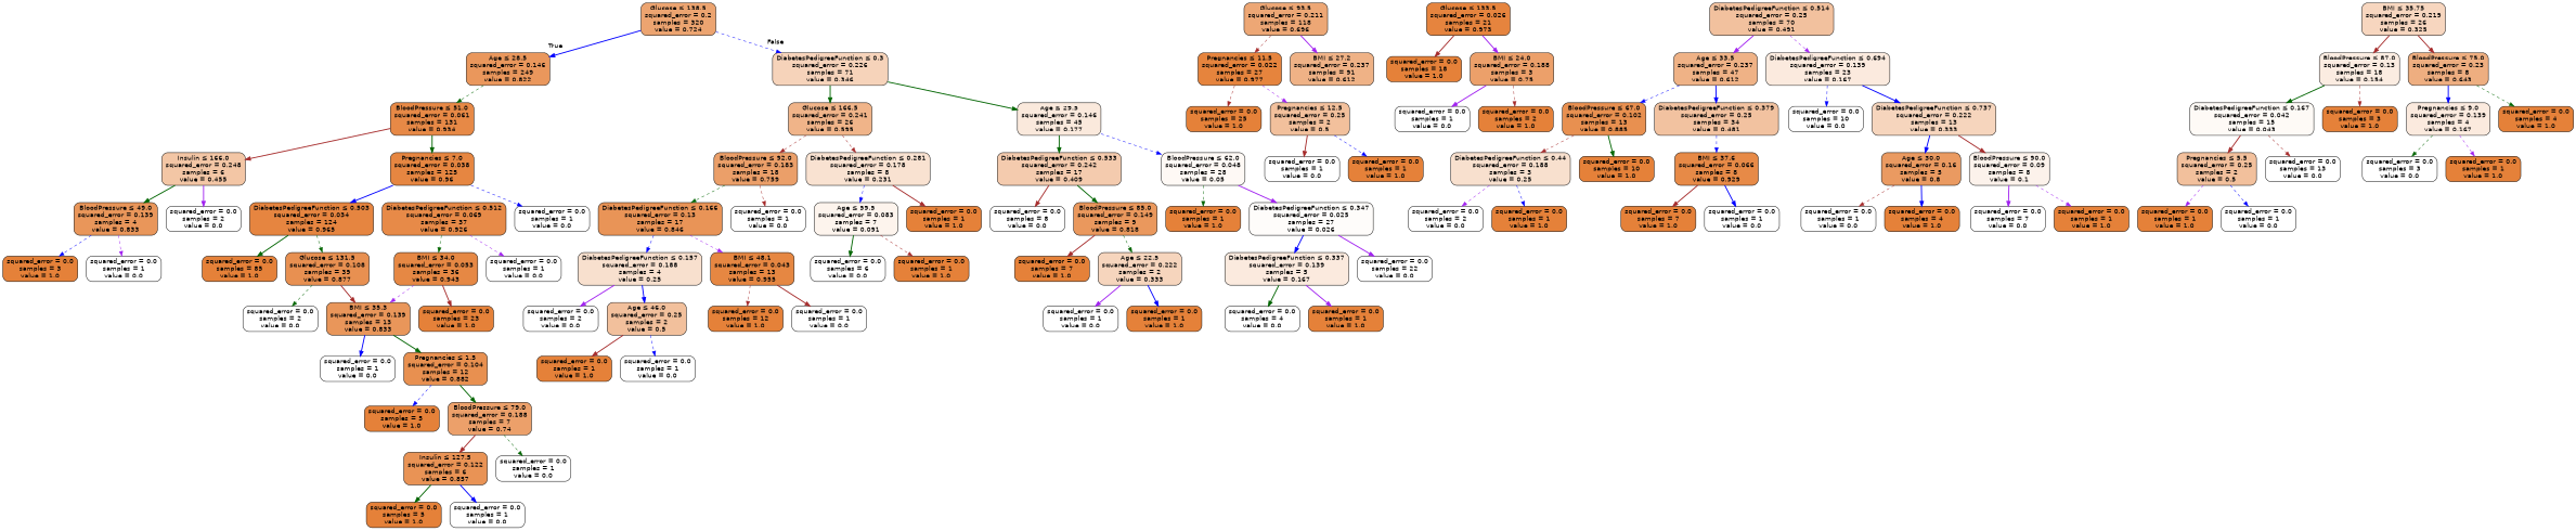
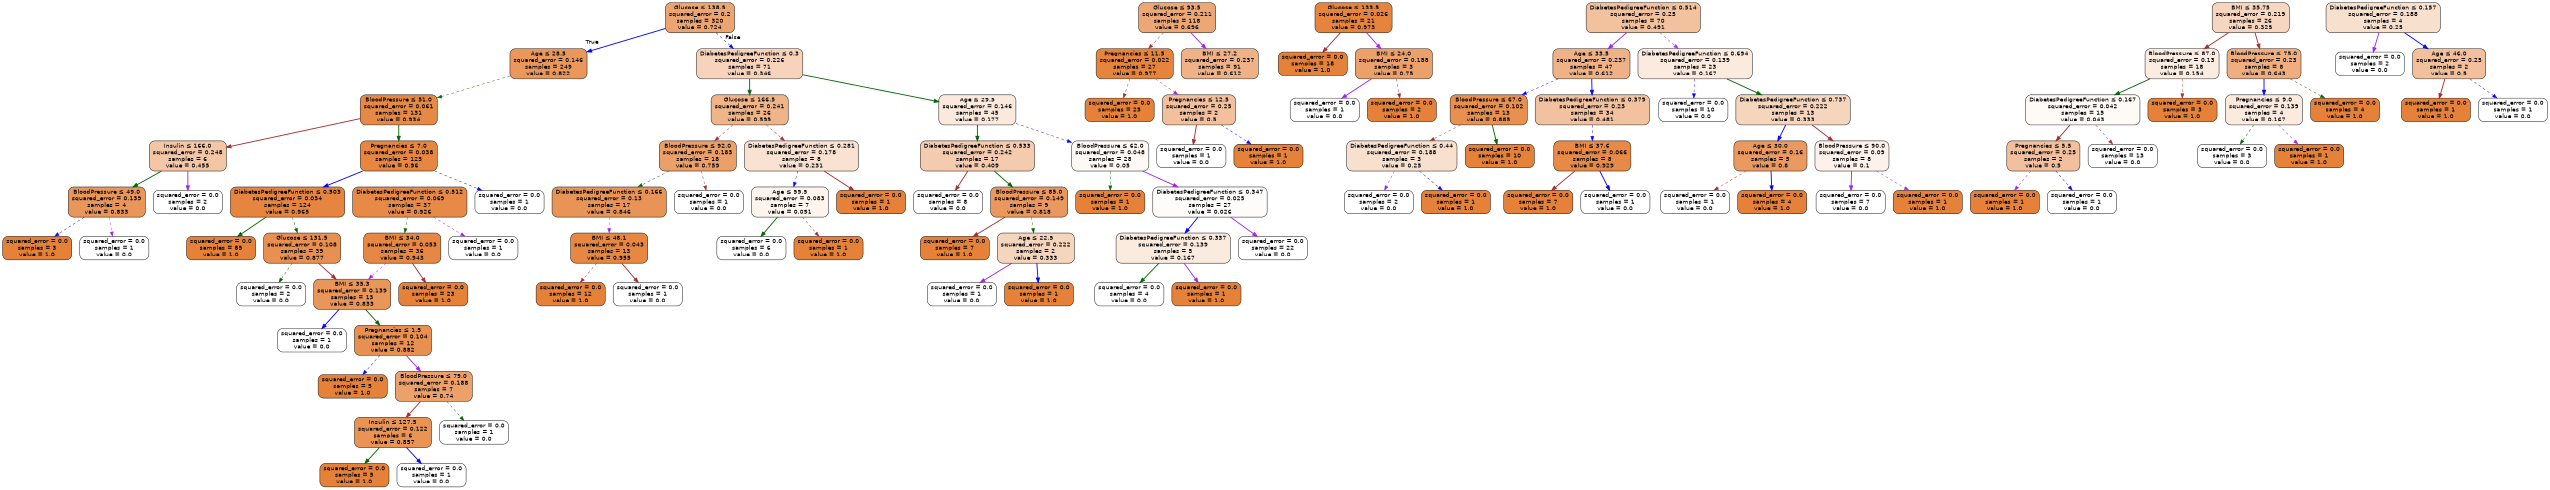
  digraph {
    node [color=black fillcolor="#ffffff" fontname=helvetica shape=box style="filled, rounded"]
    edge [color=brown fontname=helvetica style=bold]
    n1 [fillcolor="#eca470" label=<Glucose &le; 138.5<br/>squared_error = 0.2<br/>samples = 320<br/>value = 0.724>]
    n2 [fillcolor="#ea975c" label=<Age &le; 28.5<br/>squared_error = 0.146<br/>samples = 249<br/>value = 0.822>]
    n3 [fillcolor="#f6d3ba" label=<DiabetesPedigreeFunction &le; 0.3<br/>squared_error = 0.226<br/>samples = 71<br/>value = 0.346>]
    n4 [fillcolor="#e78946" label=<BloodPressure &le; 51.0<br/>squared_error = 0.061<br/>samples = 131<br/>value = 0.934>]
    n5 [fillcolor="#f0b489" label=<Glucose &le; 166.5<br/>squared_error = 0.241<br/>samples = 26<br/>value = 0.595>]
    n6 [fillcolor="#fae9dc" label=<Age &le; 29.5<br/>squared_error = 0.146<br/>samples = 45<br/>value = 0.177>]
    n7 [fillcolor="#f3c6a5" label=<Insulin &le; 166.0<br/>squared_error = 0.248<br/>samples = 6<br/>value = 0.455>]
    n8 [fillcolor="#e68641" label=<Pregnancies &le; 7.0<br/>squared_error = 0.038<br/>samples = 125<br/>value = 0.96>]
    n9 [fillcolor="#eda775" label=<Glucose &le; 93.5<br/>squared_error = 0.211<br/>samples = 118<br/>value = 0.696>]
    n10 [fillcolor="#e6843d" label=<Pregnancies &le; 11.5<br/>squared_error = 0.022<br/>samples = 27<br/>value = 0.977>]
    n11 [fillcolor="#efb286" label=<BMI &le; 27.2<br/>squared_error = 0.237<br/>samples = 91<br/>value = 0.612>]
    n12 [fillcolor="#e9965a" label=<BloodPressure &le; 49.0<br/>squared_error = 0.139<br/>samples = 4<br/>value = 0.833>]
    n13 [label=<squared_error = 0.0<br/>samples = 2<br/>value = 0.0>]
    n14 [fillcolor="#e68540" label=<DiabetesPedigreeFunction &le; 0.503<br/>squared_error = 0.034<br/>samples = 124<br/>value = 0.965>]
    n15 [label=<squared_error = 0.0<br/>samples = 1<br/>value = 0.0>]
    n16 [fillcolor="#e58139" label=<squared_error = 0.0<br/>samples = 3<br/>value = 1.0>]
    n17 [label=<squared_error = 0.0<br/>samples = 1<br/>value = 0.0>]
    n18 [fillcolor="#e58139" label=<squared_error = 0.0<br/>samples = 85<br/>value = 1.0>]
    n19 [fillcolor="#e89051" label=<Glucose &le; 131.5<br/>squared_error = 0.108<br/>samples = 39<br/>value = 0.877>]
    n20 [label=<squared_error = 0.0<br/>samples = 2<br/>value = 0.0>]
    n21 [fillcolor="#e9965a" label=<BMI &le; 35.3<br/>squared_error = 0.139<br/>samples = 13<br/>value = 0.833>]
    n22 [fillcolor="#e78a48" label=<DiabetesPedigreeFunction &le; 0.512<br/>squared_error = 0.069<br/>samples = 37<br/>value = 0.926>]
    n23 [label=<squared_error = 0.0<br/>samples = 1<br/>value = 0.0>]
    n24 [fillcolor="#e68844" label=<BMI &le; 34.0<br/>squared_error = 0.053<br/>samples = 36<br/>value = 0.943>]
    n25 [fillcolor="#e58139" label=<squared_error = 0.0<br/>samples = 23<br/>value = 1.0>]
    n26 [label=<squared_error = 0.0<br/>samples = 1<br/>value = 0.0>]
    n27 [fillcolor="#e89050" label=<Pregnancies &le; 1.5<br/>squared_error = 0.104<br/>samples = 12<br/>value = 0.882>]
    n28 [fillcolor="#e58139" label=<squared_error = 0.0<br/>samples = 5<br/>value = 1.0>]
    n29 [fillcolor="#eca06a" label=<BloodPressure &le; 79.0<br/>squared_error = 0.188<br/>samples = 7<br/>value = 0.74>]
    n30 [fillcolor="#e99355" label=<Insulin &le; 127.5<br/>squared_error = 0.122<br/>samples = 6<br/>value = 0.857>]
    n31 [label=<squared_error = 0.0<br/>samples = 1<br/>value = 0.0>]
    n32 [fillcolor="#e58139" label=<squared_error = 0.0<br/>samples = 5<br/>value = 1.0>]
    n33 [label=<squared_error = 0.0<br/>samples = 1<br/>value = 0.0>]
    n34 [fillcolor="#e58139" label=<squared_error = 0.0<br/>samples = 25<br/>value = 1.0>]
    n35 [fillcolor="#f2c09c" label=<Pregnancies &le; 12.5<br/>squared_error = 0.25<br/>samples = 2<br/>value = 0.5>]
    n36 [label=<squared_error = 0.0<br/>samples = 1<br/>value = 0.0>]
    n37 [fillcolor="#e58139" label=<squared_error = 0.0<br/>samples = 1<br/>value = 1.0>]
    n38 [fillcolor="#e6843e" label=<Glucose &le; 133.5<br/>squared_error = 0.026<br/>samples = 21<br/>value = 0.973>]
    n39 [fillcolor="#e58139" label=<squared_error = 0.0<br/>samples = 18<br/>value = 1.0>]
    n40 [fillcolor="#eca06a" label=<BMI &le; 24.0<br/>squared_error = 0.188<br/>samples = 3<br/>value = 0.75>]
    n41 [fillcolor="#f2c19e" label=<DiabetesPedigreeFunction &le; 0.514<br/>squared_error = 0.25<br/>samples = 70<br/>value = 0.491>]
    n42 [fillcolor="#efb286" label=<Age &le; 33.5<br/>squared_error = 0.237<br/>samples = 47<br/>value = 0.612>]
    n43 [fillcolor="#fbeade" label=<DiabetesPedigreeFunction &le; 0.694<br/>squared_error = 0.139<br/>samples = 23<br/>value = 0.167>]
    n44 [label=<squared_error = 0.0<br/>samples = 1<br/>value = 0.0>]
    n45 [fillcolor="#e58139" label=<squared_error = 0.0<br/>samples = 2<br/>value = 1.0>]
    n46 [fillcolor="#e89050" label=<BloodPressure &le; 67.0<br/>squared_error = 0.102<br/>samples = 13<br/>value = 0.885>]
    n47 [fillcolor="#f2c2a0" label=<DiabetesPedigreeFunction &le; 0.379<br/>squared_error = 0.25<br/>samples = 34<br/>value = 0.481>]
    n48 [label=<squared_error = 0.0<br/>samples = 10<br/>value = 0.0>]
    n49 [fillcolor="#f6d5bd" label=<DiabetesPedigreeFunction &le; 0.737<br/>squared_error = 0.222<br/>samples = 13<br/>value = 0.333>]
    n50 [fillcolor="#f8e0ce" label=<DiabetesPedigreeFunction &le; 0.44<br/>squared_error = 0.188<br/>samples = 3<br/>value = 0.25>]
    n51 [fillcolor="#e58139" label=<squared_error = 0.0<br/>samples = 10<br/>value = 1.0>]
    n52 [fillcolor="#e78a47" label=<BMI &le; 37.6<br/>squared_error = 0.066<br/>samples = 8<br/>value = 0.929>]
    n53 [label=<squared_error = 0.0<br/>samples = 2<br/>value = 0.0>]
    n54 [fillcolor="#e58139" label=<squared_error = 0.0<br/>samples = 1<br/>value = 1.0>]
    n55 [fillcolor="#f7d6bf" label=<BMI &le; 35.75<br/>squared_error = 0.219<br/>samples = 26<br/>value = 0.325>]
    n56 [fillcolor="#fbece1" label=<BloodPressure &le; 87.0<br/>squared_error = 0.13<br/>samples = 18<br/>value = 0.154>]
    n57 [fillcolor="#eeae80" label=<BloodPressure &le; 75.0<br/>squared_error = 0.23<br/>samples = 8<br/>value = 0.643>]
    n58 [fillcolor="#e58139" label=<squared_error = 0.0<br/>samples = 7<br/>value = 1.0>]
    n59 [label=<squared_error = 0.0<br/>samples = 1<br/>value = 0.0>]
    n60 [fillcolor="#fefaf6" label=<DiabetesPedigreeFunction &le; 0.167<br/>squared_error = 0.042<br/>samples = 15<br/>value = 0.043>]
    n61 [fillcolor="#e58139" label=<squared_error = 0.0<br/>samples = 3<br/>value = 1.0>]
    n62 [fillcolor="#fbeade" label=<Pregnancies &le; 9.0<br/>squared_error = 0.139<br/>samples = 4<br/>value = 0.167>]
    n63 [fillcolor="#e58139" label=<squared_error = 0.0<br/>samples = 4<br/>value = 1.0>]
    n64 [fillcolor="#f2c09c" label=<Pregnancies &le; 5.5<br/>squared_error = 0.25<br/>samples = 2<br/>value = 0.5>]
    n65 [label=<squared_error = 0.0<br/>samples = 13<br/>value = 0.0>]
    n66 [fillcolor="#e58139" label=<squared_error = 0.0<br/>samples = 1<br/>value = 1.0>]
    n67 [label=<squared_error = 0.0<br/>samples = 1<br/>value = 0.0>]
    n68 [label=<squared_error = 0.0<br/>samples = 3<br/>value = 0.0>]
    n69 [fillcolor="#e58139" label=<squared_error = 0.0<br/>samples = 1<br/>value = 1.0>]
    n70 [fillcolor="#ea9a61" label=<Age &le; 30.0<br/>squared_error = 0.16<br/>samples = 5<br/>value = 0.8>]
    n71 [fillcolor="#fcf2eb" label=<BloodPressure &le; 90.0<br/>squared_error = 0.09<br/>samples = 8<br/>value = 0.1>]
    n72 [label=<squared_error = 0.0<br/>samples = 1<br/>value = 0.0>]
    n73 [fillcolor="#e58139" label=<squared_error = 0.0<br/>samples = 4<br/>value = 1.0>]
    n74 [label=<squared_error = 0.0<br/>samples = 7<br/>value = 0.0>]
    n75 [fillcolor="#e58139" label=<squared_error = 0.0<br/>samples = 1<br/>value = 1.0>]
    n76 [fillcolor="#eb9f69" label=<BloodPressure &le; 92.0<br/>squared_error = 0.183<br/>samples = 18<br/>value = 0.759>]
    n77 [fillcolor="#f9e2d1" label=<DiabetesPedigreeFunction &le; 0.281<br/>squared_error = 0.178<br/>samples = 8<br/>value = 0.231>]
    n78 [fillcolor="#f4cbae" label=<DiabetesPedigreeFunction &le; 0.533<br/>squared_error = 0.242<br/>samples = 17<br/>value = 0.409>]
    n79 [fillcolor="#fef9f5" label=<BloodPressure &le; 62.0<br/>squared_error = 0.048<br/>samples = 28<br/>value = 0.05>]
    n80 [fillcolor="#e99457" label=<DiabetesPedigreeFunction &le; 0.166<br/>squared_error = 0.13<br/>samples = 17<br/>value = 0.846>]
    n81 [label=<squared_error = 0.0<br/>samples = 1<br/>value = 0.0>]
    n82 [fillcolor="#fdf4ed" label=<Age &le; 59.5<br/>squared_error = 0.083<br/>samples = 7<br/>value = 0.091>]
    n83 [fillcolor="#e58139" label=<squared_error = 0.0<br/>samples = 1<br/>value = 1.0>]
    n84 [fillcolor="#f8e0ce" label=<DiabetesPedigreeFunction &le; 0.157<br/>squared_error = 0.188<br/>samples = 4<br/>value = 0.25>]
    n85 [fillcolor="#e68742" label=<BMI &le; 48.1<br/>squared_error = 0.043<br/>samples = 13<br/>value = 0.955>]
    n86 [label=<squared_error = 0.0<br/>samples = 2<br/>value = 0.0>]
    n87 [fillcolor="#f2c09c" label=<Age &le; 46.0<br/>squared_error = 0.25<br/>samples = 2<br/>value = 0.5>]
    n88 [fillcolor="#e58139" label=<squared_error = 0.0<br/>samples = 12<br/>value = 1.0>]
    n89 [label=<squared_error = 0.0<br/>samples = 1<br/>value = 0.0>]
    n90 [fillcolor="#e58139" label=<squared_error = 0.0<br/>samples = 1<br/>value = 1.0>]
    n91 [label=<squared_error = 0.0<br/>samples = 1<br/>value = 0.0>]
    n92 [label=<squared_error = 0.0<br/>samples = 6<br/>value = 0.0>]
    n93 [fillcolor="#e58139" label=<squared_error = 0.0<br/>samples = 1<br/>value = 1.0>]
    n94 [label=<squared_error = 0.0<br/>samples = 8<br/>value = 0.0>]
    n95 [fillcolor="#ea985d" label=<BloodPressure &le; 85.0<br/>squared_error = 0.149<br/>samples = 9<br/>value = 0.818>]
    n96 [fillcolor="#e58139" label=<squared_error = 0.0<br/>samples = 1<br/>value = 1.0>]
    n97 [fillcolor="#fefcfa" label=<DiabetesPedigreeFunction &le; 0.347<br/>squared_error = 0.025<br/>samples = 27<br/>value = 0.026>]
    n98 [fillcolor="#e58139" label=<squared_error = 0.0<br/>samples = 7<br/>value = 1.0>]
    n99 [fillcolor="#f6d5bd" label=<Age &le; 22.5<br/>squared_error = 0.222<br/>samples = 2<br/>value = 0.333>]
    n100 [label=<squared_error = 0.0<br/>samples = 1<br/>value = 0.0>]
    n101 [fillcolor="#e58139" label=<squared_error = 0.0<br/>samples = 1<br/>value = 1.0>]
    n102 [fillcolor="#fbeade" label=<DiabetesPedigreeFunction &le; 0.337<br/>squared_error = 0.139<br/>samples = 5<br/>value = 0.167>]
    n103 [label=<squared_error = 0.0<br/>samples = 22<br/>value = 0.0>]
    n104 [label=<squared_error = 0.0<br/>samples = 4<br/>value = 0.0>]
    n105 [fillcolor="#e58139" label=<squared_error = 0.0<br/>samples = 1<br/>value = 1.0>]
    n1 -> n2 [color=blue headlabel=True labelangle=45 labeldistance=2.5]
    n1 -> n3 [color=blue headlabel=False labelangle=-45 labeldistance=2.5 style=dashed]
    n2 -> n4 [color=darkgreen style=dashed]
    n3 -> n5 [color=darkgreen]
    n3 -> n6 [color=darkgreen]
    n4 -> n7
    n4 -> n8 [color=darkgreen]
    n5 -> n76 [style=dashed]
    n5 -> n77 [style=dashed]
    n6 -> n78 [color=darkgreen]
    n6 -> n79 [color=blue style=dashed]
    n7 -> n12 [color=darkgreen]
    n7 -> n13 [color=purple]
    n8 -> n14 [color=blue]
    n8 -> n15 [color=blue style=dashed]
    n9 -> n10 [style=dashed]
    n9 -> n11 [color=purple]
    n10 -> n34 [style=dashed]
    n10 -> n35 [color=purple style=dashed]
    n12 -> n16 [color=blue style=dashed]
    n12 -> n17 [color=purple style=dashed]
    n14 -> n18 [color=darkgreen]
    n14 -> n19 [color=darkgreen style=dashed]
    n19 -> n20 [color=darkgreen style=dashed]
    n19 -> n21
    n21 -> n26 [color=blue]
    n21 -> n27 [color=darkgreen]
    n22 -> n23 [color=purple style=dashed]
    n22 -> n24 [color=darkgreen style=dashed]
    n24 -> n21 [color=purple style=dashed]
    n24 -> n25
    n27 -> n28 [color=blue style=dashed]
-   n27 -> n29 [color=darkgreen]
+   n27 -> n29 [color=purple]
    n29 -> n30
    n29 -> n31 [color=darkgreen style=dashed]
    n30 -> n32 [color=darkgreen]
    n30 -> n33 [color=blue]
    n35 -> n36
    n35 -> n37 [color=blue style=dashed]
    n38 -> n39
    n38 -> n40 [color=purple]
    n40 -> n44 [color=purple]
    n40 -> n45 [style=dashed]
    n41 -> n42 [color=purple]
    n41 -> n43 [color=purple style=dashed]
    n42 -> n46 [color=blue style=dashed]
    n42 -> n47 [color=blue]
    n43 -> n48 [color=blue style=dashed]
-   n43 -> n49 [color=blue]
+   n43 -> n49 [color=darkgreen]
    n46 -> n50 [style=dashed]
    n46 -> n51 [color=darkgreen]
    n47 -> n52 [color=blue style=dashed]
    n49 -> n70 [color=blue]
    n49 -> n71
    n50 -> n53 [color=purple style=dashed]
    n50 -> n54 [color=blue style=dashed]
    n52 -> n58
    n52 -> n59 [color=blue]
    n55 -> n56
    n55 -> n57
    n56 -> n60 [color=darkgreen]
    n56 -> n61 [style=dashed]
    n57 -> n62 [color=blue]
    n57 -> n63 [color=darkgreen style=dashed]
    n60 -> n64
    n60 -> n65 [style=dashed]
    n62 -> n68 [color=darkgreen style=dashed]
    n62 -> n69 [color=purple style=dashed]
    n64 -> n66 [color=purple style=dashed]
    n64 -> n67 [color=blue style=dashed]
    n70 -> n72 [style=dashed]
    n70 -> n73 [color=blue]
    n71 -> n74 [color=purple]
    n71 -> n75 [color=purple style=dashed]
    n76 -> n80 [color=darkgreen style=dashed]
    n76 -> n81 [style=dashed]
    n77 -> n82 [color=blue style=dashed]
    n77 -> n83
    n78 -> n94
    n78 -> n95 [color=darkgreen]
    n79 -> n96 [color=darkgreen style=dashed]
    n79 -> n97 [color=purple]
-   n80 -> n84 [color=blue style=dashed]
    n80 -> n85 [color=purple style=dashed]
    n82 -> n92 [color=darkgreen]
    n82 -> n93 [style=dashed]
    n84 -> n86 [color=purple]
    n84 -> n87 [color=blue]
    n85 -> n88 [style=dashed]
    n85 -> n89
    n87 -> n90
    n87 -> n91 [color=blue style=dashed]
    n95 -> n98
    n95 -> n99 [color=darkgreen style=dashed]
    n97 -> n102 [color=blue]
    n97 -> n103 [color=purple]
    n99 -> n100 [color=purple]
    n99 -> n101 [color=blue]
    n102 -> n104 [color=darkgreen]
    n102 -> n105 [color=purple]
  }
